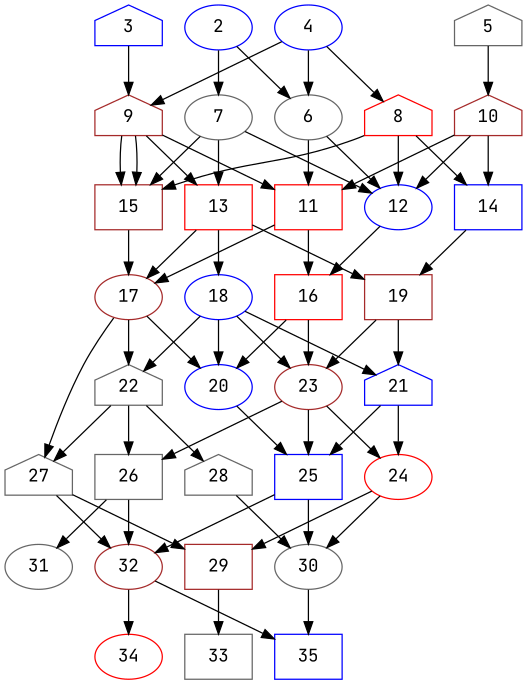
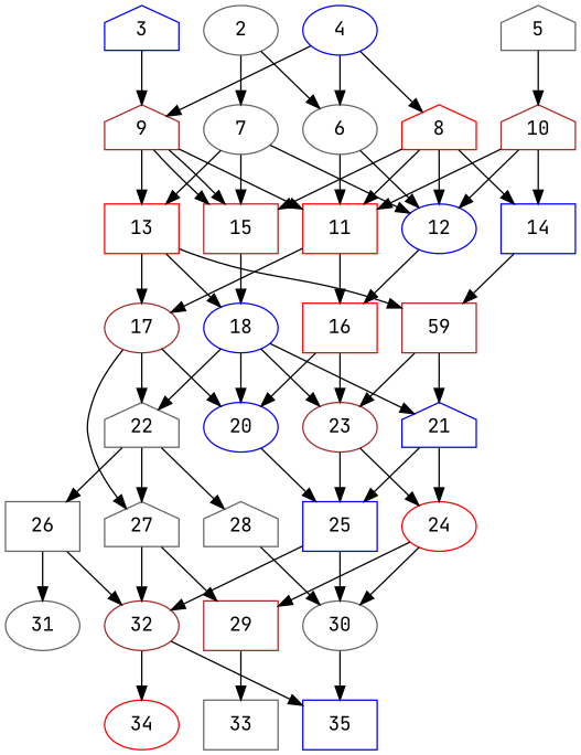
  digraph {
    fontname="JetBrains Mono"
    node [alpha=0.10 color=gray40 fontname="JetBrains Mono" shape=ellipse]
    edge [fontname="JetBrains Mono"]
    7 [expect_size=41664512]
    12 [alpha=0.01 color=blue expect_size=8418304]
    13 [alpha=0.07 color=red expect_size=45573120 shape=box]
    15 [alpha=0.02 color=brown expect_size=49381376 shape=box]
    10 [alpha=0.14 color=brown expect_size=33741824 shape=house]
    11 [alpha=0.12 color=red expect_size=20108288 shape=box]
    14 [alpha=0.02 color=blue expect_size=28626944 shape=box]
    16 [color=red expect_size=37746688 shape=box]
    17 [alpha=0.03 color=brown expect_size=43741184]
    18 [alpha=0.05 color=blue expect_size=19236864]
-   19 [alpha=0.01 color=brown expect_size=31048704 shape=box]
-   2 [alpha=0.16 color=blue expect_size=44965888]
+   19 [alpha=0.01 color=brown expect_size=31048704 shape=box label=59]
+   2 [alpha=0.16 expect_size=44965888]
    6 [alpha=0.03 expect_size=9684992]
    3 [alpha=0.13 color=blue expect_size=23820288 shape=house]
    9 [alpha=0.08 color=brown expect_size=16864256 shape=house]
    4 [alpha=0.09 color=blue expect_size=36892672]
    8 [alpha=0.05 color=red expect_size=27067392 shape=house]
    5 [alpha=0.15 expect_size=31826944 shape=house]
    20 [alpha=0.08 color=blue expect_size=50865152]
    23 [alpha=0.04 color=brown expect_size=20649984]
    22 [alpha=0.15 expect_size=18740224 shape=house]
    27 [alpha=0.09 expect_size=24488960 shape=house]
    21 [alpha=0.13 color=blue expect_size=36926464 shape=house]
    25 [alpha=0.01 color=blue expect_size=43294720 shape=box]
    24 [alpha=0.07 color=red expect_size=38043648]
    26 [alpha=0.18 expect_size=47404032 shape=box]
    28 [expect_size=31648768 shape=house]
    30 [alpha=0.14 expect_size=46846976]
    32 [alpha=0.03 color=brown expect_size=49593344]
    29 [alpha=0.16 color=brown expect_size=43633664 shape=box]
    31 [alpha=0.18 expect_size=18907136]
    35 [alpha=0.09 color=blue expect_size=16978944 shape=box]
    34 [alpha=0.18 color=red expect_size=47108096]
    33 [alpha=0.06 expect_size=37072896 shape=box]
    7 -> 12
    7 -> 13
    7 -> 15
    12 -> 16
    13 -> 17
    13 -> 18
    13 -> 19
-   15 -> 17
+   15 -> 18
    10 -> 12
    10 -> 11
    10 -> 14
    11 -> 16
    11 -> 17
    14 -> 19
    16 -> 20
    16 -> 23
    17 -> 20
    17 -> 22
    17 -> 27
    18 -> 20
    18 -> 23
    18 -> 22
    18 -> 21
    19 -> 23
    19 -> 21
    2 -> 7
    2 -> 6
    6 -> 12
    6 -> 11
    3 -> 9
    9 -> 13
    9 -> 15
    9 -> 15
    9 -> 11
    4 -> 6
    4 -> 9
    4 -> 8
    8 -> 12
    8 -> 15
+   8 -> 11
    8 -> 14
    5 -> 10
    20 -> 25
    23 -> 25
    23 -> 24
-   23 -> 26
    22 -> 27
    22 -> 26
    22 -> 28
    27 -> 32
    27 -> 29
    21 -> 25
    21 -> 24
    25 -> 30
    25 -> 32
    24 -> 30
    24 -> 29
    26 -> 32
    26 -> 31
    28 -> 30
    30 -> 35
    32 -> 35
    32 -> 34
    29 -> 33
  }
